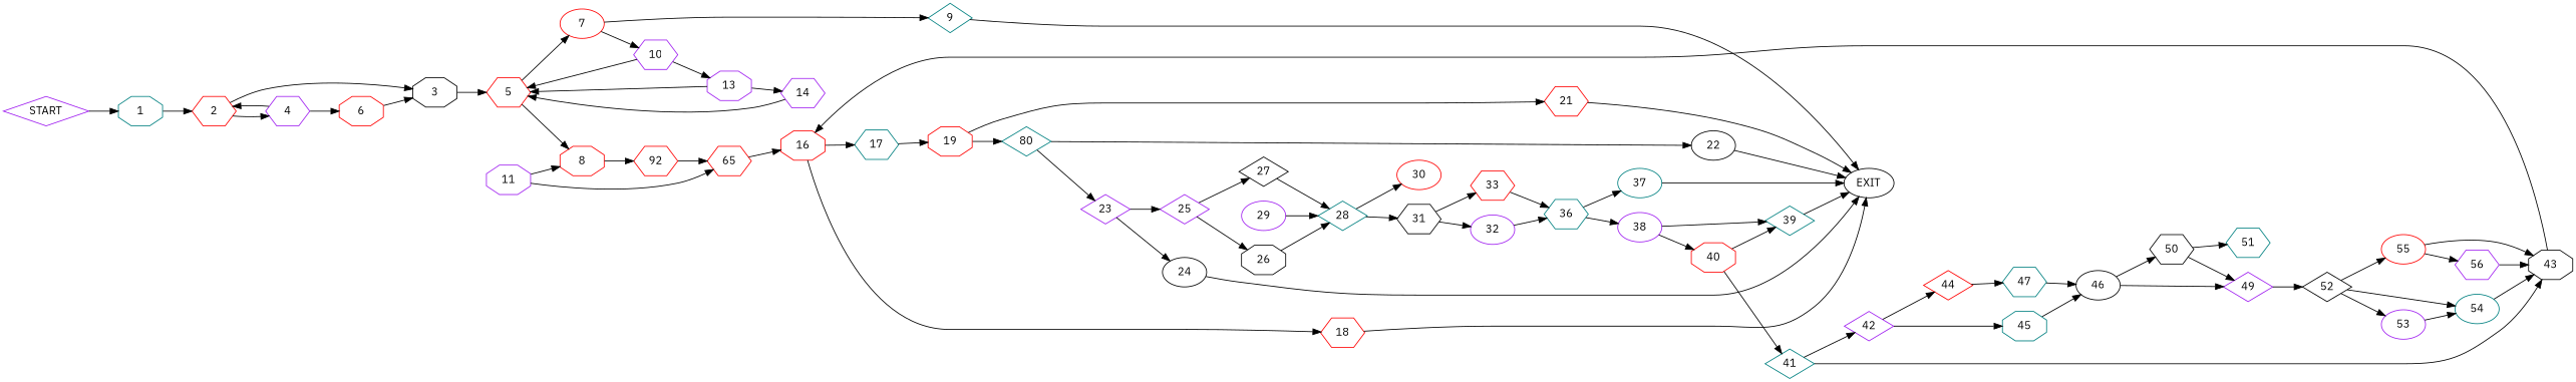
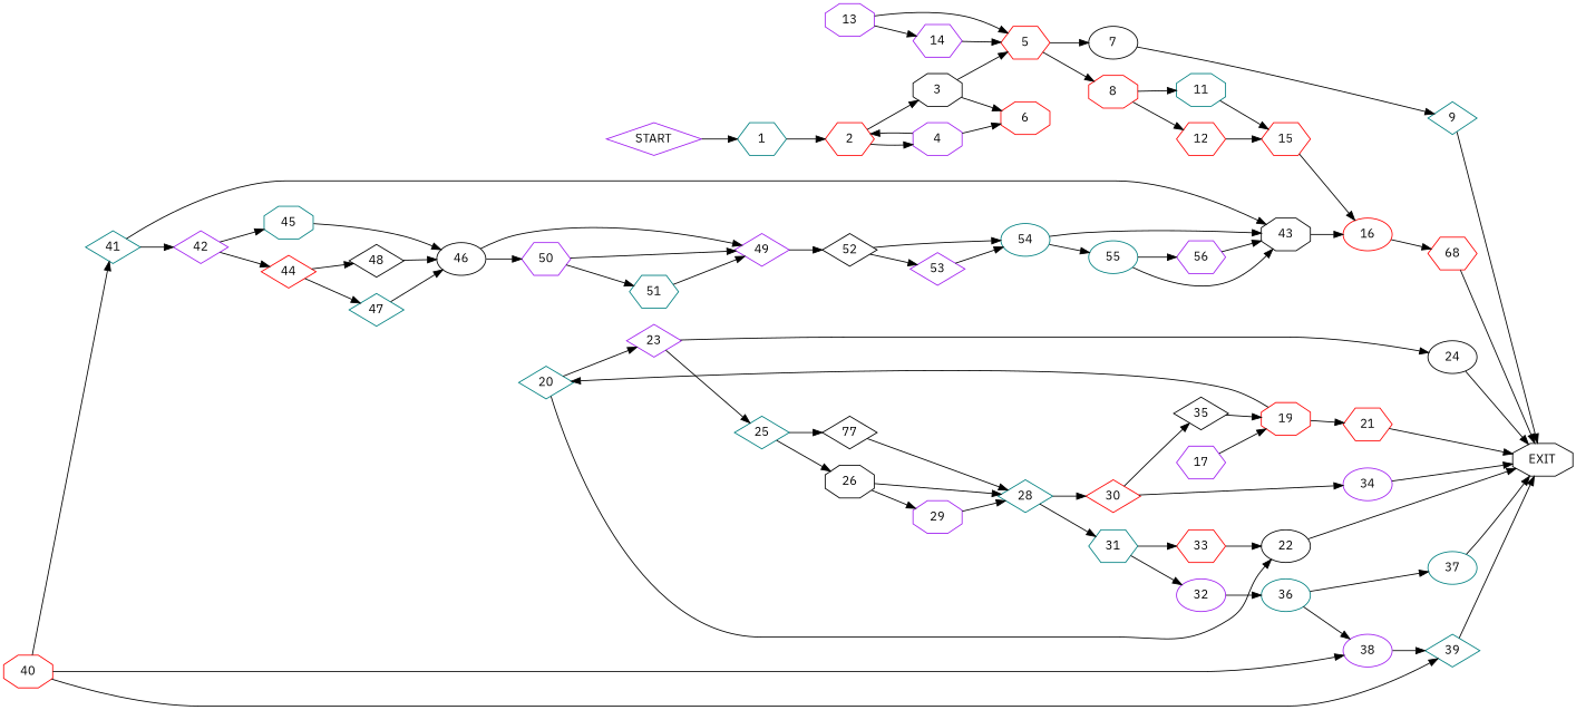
  digraph {
    fontname="IBM Plex Sans"
    rankdir=LR
    node [color=purple fontname="IBM Plex Sans" shape=diamond]
    edge [fontname="IBM Plex Sans"]
    n1 [label=START]
-   1 [color=teal shape=octagon]
+   1 [color=teal shape=hexagon]
    2 [color=red shape=hexagon]
-   n4 [color=black label=EXIT shape=ellipse]
+   n4 [color=black label=EXIT shape=octagon]
    3 [color=black shape=octagon]
-   4 [shape=hexagon]
+   4 [shape=octagon]
    5 [color=red shape=hexagon]
    6 [color=red shape=octagon]
-   7 [color=red shape=ellipse]
+   7 [color=black shape=ellipse]
    8 [color=red shape=octagon]
    9 [color=teal]
-   10 [shape=hexagon]
-   11 [shape=octagon]
-   12 [color=red shape=hexagon label=92]
+   11 [color=teal shape=octagon]
+   12 [color=red shape=hexagon]
    13 [shape=octagon]
-   15 [color=red shape=hexagon label=65]
+   15 [color=red shape=hexagon]
    14 [shape=hexagon]
-   16 [color=red shape=octagon]
-   17 [color=teal shape=hexagon]
-   18 [color=red shape=hexagon]
+   16 [color=red shape=ellipse]
+   17 [shape=hexagon]
+   18 [color=red shape=hexagon label=68]
    19 [color=red shape=octagon]
-   20 [color=teal label=80]
+   20 [color=teal]
    21 [color=red shape=hexagon]
    22 [color=black shape=ellipse]
    23
    24 [color=black shape=ellipse]
-   25
+   25 [color=teal]
    26 [color=black shape=octagon]
-   27 [color=black]
+   27 [color=black label=77]
    28 [color=teal]
-   29 [shape=ellipse]
-   30 [color=red shape=ellipse]
-   31 [color=black shape=hexagon]
+   29 [shape=octagon]
+   30 [color=red]
+   31 [color=teal shape=hexagon]
+   34 [shape=ellipse]
+   35 [color=black]
    32 [shape=ellipse]
    33 [color=red shape=hexagon]
-   36 [color=teal shape=hexagon]
+   36 [color=teal shape=ellipse]
    37 [color=teal shape=ellipse]
    38 [shape=ellipse]
    39 [color=teal]
    40 [color=red shape=octagon]
    41 [color=teal]
    42
    43 [color=black shape=octagon]
    44 [color=red]
    45 [color=teal shape=octagon]
-   47 [color=teal shape=hexagon]
+   47 [color=teal]
+   48 [color=black]
    46 [color=black shape=ellipse]
    49
-   50 [color=black shape=hexagon]
+   50 [shape=hexagon]
    52 [color=black]
    51 [color=teal shape=hexagon]
-   53 [shape=ellipse]
+   53
    54 [color=teal shape=ellipse]
-   55 [color=red shape=ellipse]
+   55 [color=teal shape=ellipse]
    56 [shape=hexagon]
    n1 -> 1
    1 -> 2
    2 -> 3
    2 -> 4
    3 -> 5
    4 -> 2
    4 -> 6
    5 -> 7
    5 -> 8
-   6 -> 3
+   3 -> 6
    7 -> 9
-   7 -> 10
-   11 -> 8
+   8 -> 11
    8 -> 12
    9 -> n4
-   10 -> 5
-   10 -> 13
    11 -> 15
    12 -> 15
    13 -> 5
    13 -> 14
    15 -> 16
    14 -> 5
-   16 -> 17
    16 -> 18
    17 -> 19
    18 -> n4
    19 -> 20
    19 -> 21
    20 -> 22
    20 -> 23
    21 -> n4
    22 -> n4
    23 -> 24
    23 -> 25
    24 -> n4
    25 -> 26
    25 -> 27
    26 -> 28
+   26 -> 29
    27 -> 28
    28 -> 30
    28 -> 31
    29 -> 28
+   30 -> 34
+   30 -> 35
    31 -> 32
    31 -> 33
+   34 -> n4
+   35 -> 19
    32 -> 36
-   33 -> 36
+   33 -> 22
    36 -> 37
    36 -> 38
    37 -> n4
    38 -> 39
-   38 -> 40
+   40 -> 38
    39 -> n4
    40 -> 39
    40 -> 41
    41 -> 42
    41 -> 43
    42 -> 44
    42 -> 45
    43 -> 16
    44 -> 47
+   44 -> 48
    45 -> 46
    47 -> 46
+   48 -> 46
    46 -> 49
    46 -> 50
    49 -> 52
    50 -> 49
    50 -> 51
    52 -> 53
    52 -> 54
+   51 -> 49
    53 -> 54
    54 -> 43
-   52 -> 55
+   54 -> 55
    55 -> 43
    55 -> 56
    56 -> 43
  }
